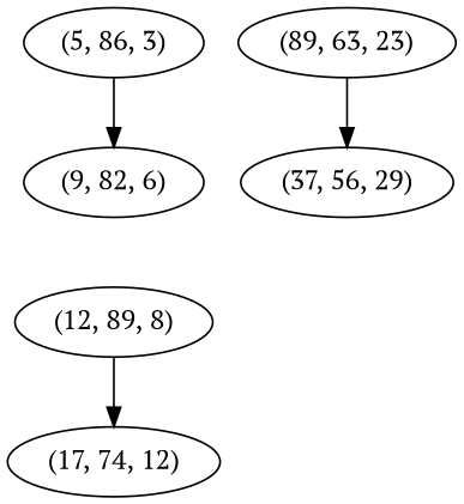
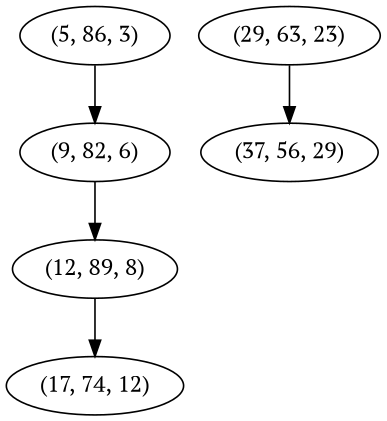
  digraph {
    fontname="PT Serif"
    node [fontname="PT Serif"]
    edge [fontname="PT Serif"]
    "(5, 86, 3)"
    "(9, 82, 6)"
    n3 [label="(12, 89, 8)"]
    "(17, 74, 12)"
-   "(29, 63, 23)" [label="(89, 63, 23)"]
+   "(29, 63, 23)"
    "(37, 56, 29)"
    "(5, 86, 3)" -> "(9, 82, 6)"
+   "(9, 82, 6)" -> n3
    n3 -> "(17, 74, 12)"
    "(29, 63, 23)" -> "(37, 56, 29)"
  }
